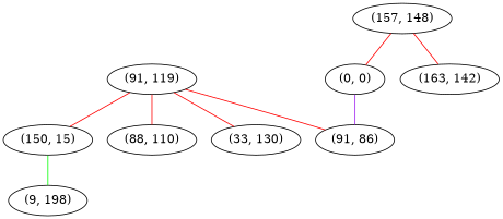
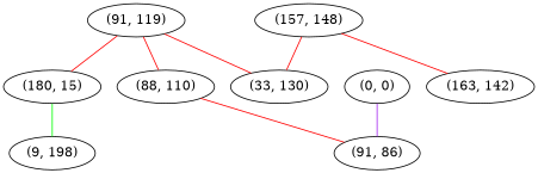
  graph {
    edge [color=red weight=1]
    "(91, 119)"
-   "(150, 15)"
+   "(150, 15)" [label="(180, 15)"]
    "(88, 110)"
    n4 [label="(33, 130)"]
    n5 [label="(9, 198)"]
    "(91, 86)"
    "(0, 0)"
    "(157, 148)"
    "(163, 142)"
    "(91, 119)" -- "(150, 15)" [weight=2]
    "(91, 119)" -- "(88, 110)"
    "(91, 119)" -- n4
    "(150, 15)" -- n5 [color=green weight=2]
-   "(91, 119)" -- "(91, 86)"
+   "(88, 110)" -- "(91, 86)"
    "(0, 0)" -- "(91, 86)" [color=purple weight=4]
-   "(157, 148)" -- "(0, 0)"
+   "(157, 148)" -- n4
    "(157, 148)" -- "(163, 142)"
  }
